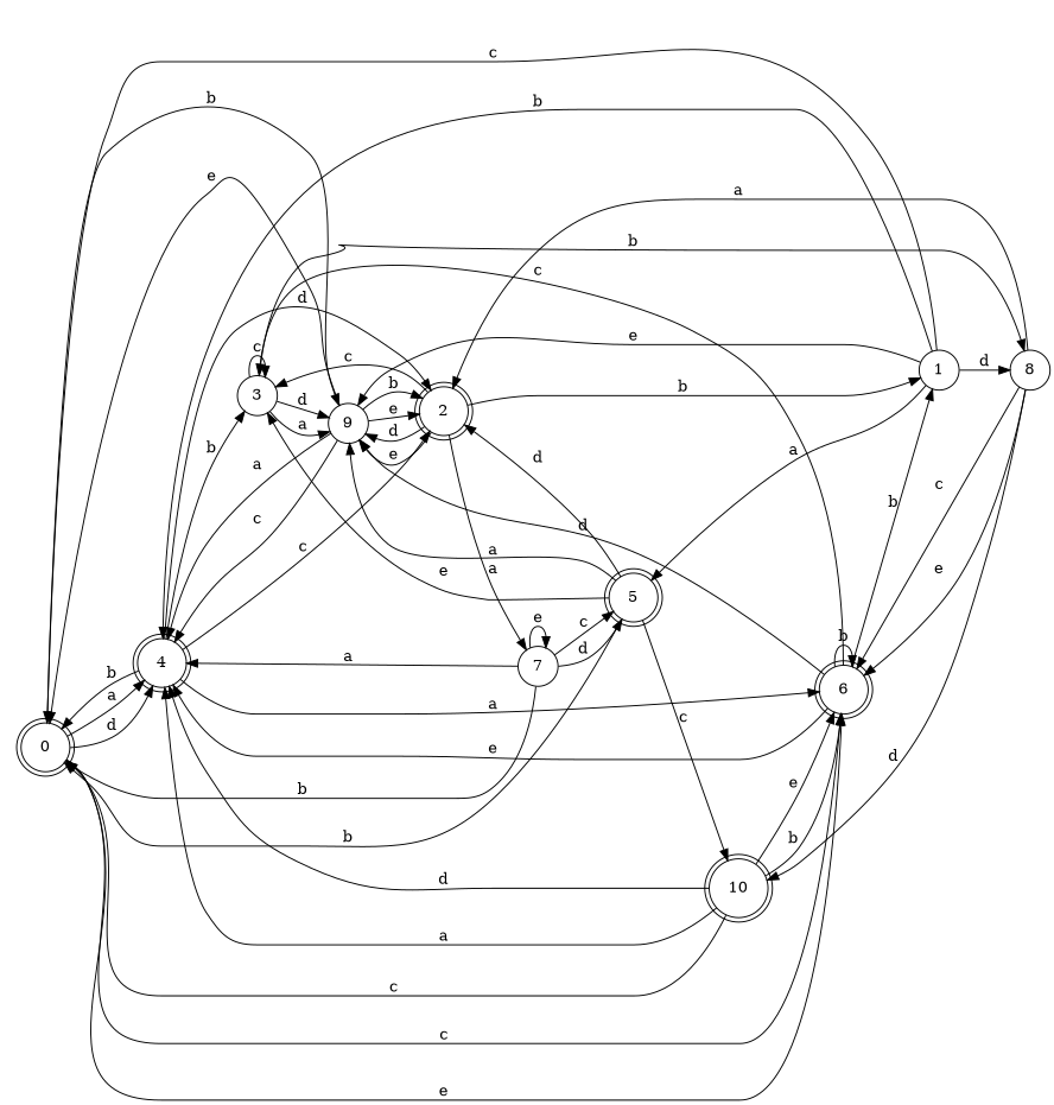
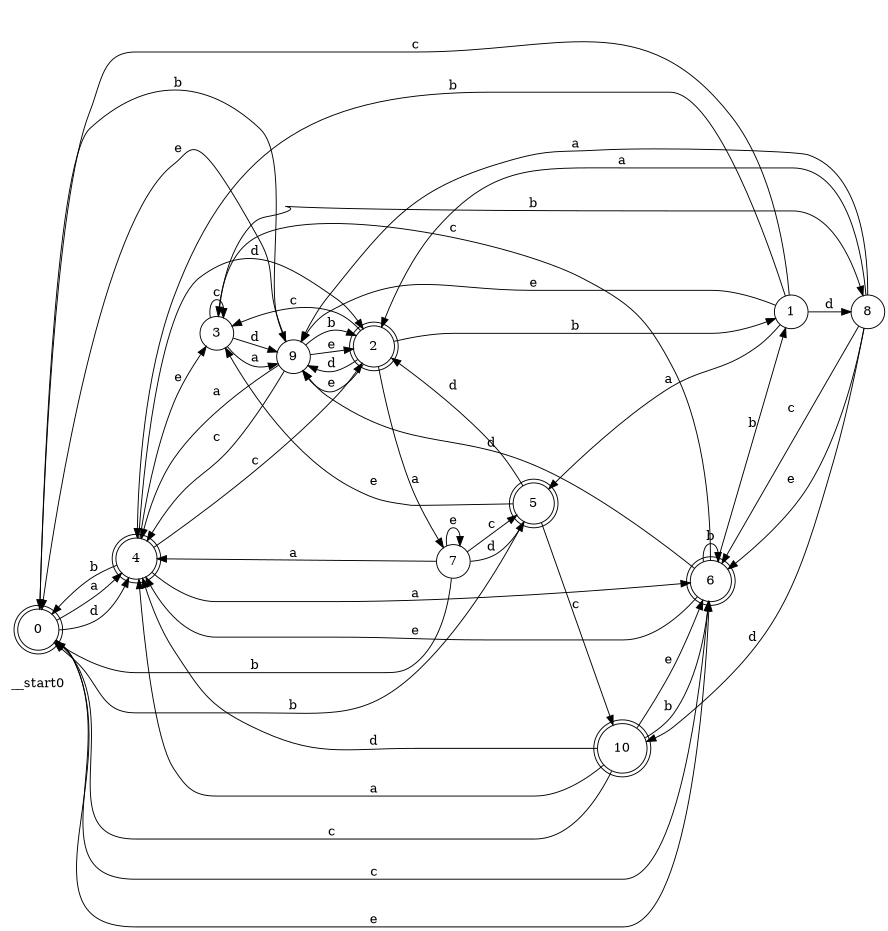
  digraph {
    rankdir=LR
    node [shape=doublecircle color=black fillcolor=white style="rounded,filled"]
+   __start0 [shape=none color="" fillcolor="" style=""]
    n2 [label=0]
    n3 [label=4]
    n4 [label=6]
    n5 [label=9 shape=circle style=filled]
    n6 [label=2]
    n7 [label=3 shape=circle style=filled]
    n8 [label=1 shape=circle style=filled]
    n9 [label=5]
    n10 [label=8 shape=circle style=filled]
    n11 [label=10]
    n12 [label=7 shape=circle style=filled]
    n2 -> n3 [label=a]
    n2 -> n3 [label=d]
    n2 -> n4 [label=c]
    n2 -> n4 [label=e]
    n2 -> n5 [label=b]
    n3 -> n2 [label=b]
    n3 -> n4 [label=a]
    n3 -> n6 [label=c]
    n3 -> n6 [label=d]
-   n3 -> n7 [label=b]
+   n3 -> n7 [label=e]
    n4 -> n3 [label=e]
    n4 -> n4 [label=b]
    n4 -> n5 [label=d]
    n4 -> n7 [label=c]
    n4 -> n8 [label=b]
    n5 -> n2 [label=e]
    n5 -> n3 [label=a]
    n5 -> n3 [label=c]
    n5 -> n6 [label=b]
    n5 -> n6 [label=e]
    n6 -> n5 [label=d]
    n6 -> n5 [label=e]
    n6 -> n7 [label=c]
    n6 -> n8 [label=b]
    n6 -> n12 [label=a]
    n7 -> n5 [label=a]
    n7 -> n5 [label=d]
    n7 -> n7 [label=c]
    n7 -> n10 [label=b]
    n8 -> n2 [label=c]
    n8 -> n3 [label=b]
    n8 -> n5 [label=e]
    n8 -> n9 [label=a]
    n8 -> n10 [label=d]
    n9 -> n2 [label=b]
-   n9 -> n5 [label=a]
+   n10 -> n5 [label=a]
    n9 -> n6 [label=d]
    n9 -> n7 [label=e]
    n9 -> n11 [label=c]
    n10 -> n4 [label=c]
    n10 -> n4 [label=e]
    n10 -> n6 [label=a]
    n10 -> n11 [label=d]
    n11 -> n2 [label=c]
    n11 -> n3 [label=a]
    n11 -> n3 [label=d]
    n11 -> n4 [label=b]
    n11 -> n4 [label=e]
    n12 -> n2 [label=b]
    n12 -> n3 [label=a]
    n12 -> n9 [label=c]
    n12 -> n9 [label=d]
    n12 -> n12 [label=e]
  }
